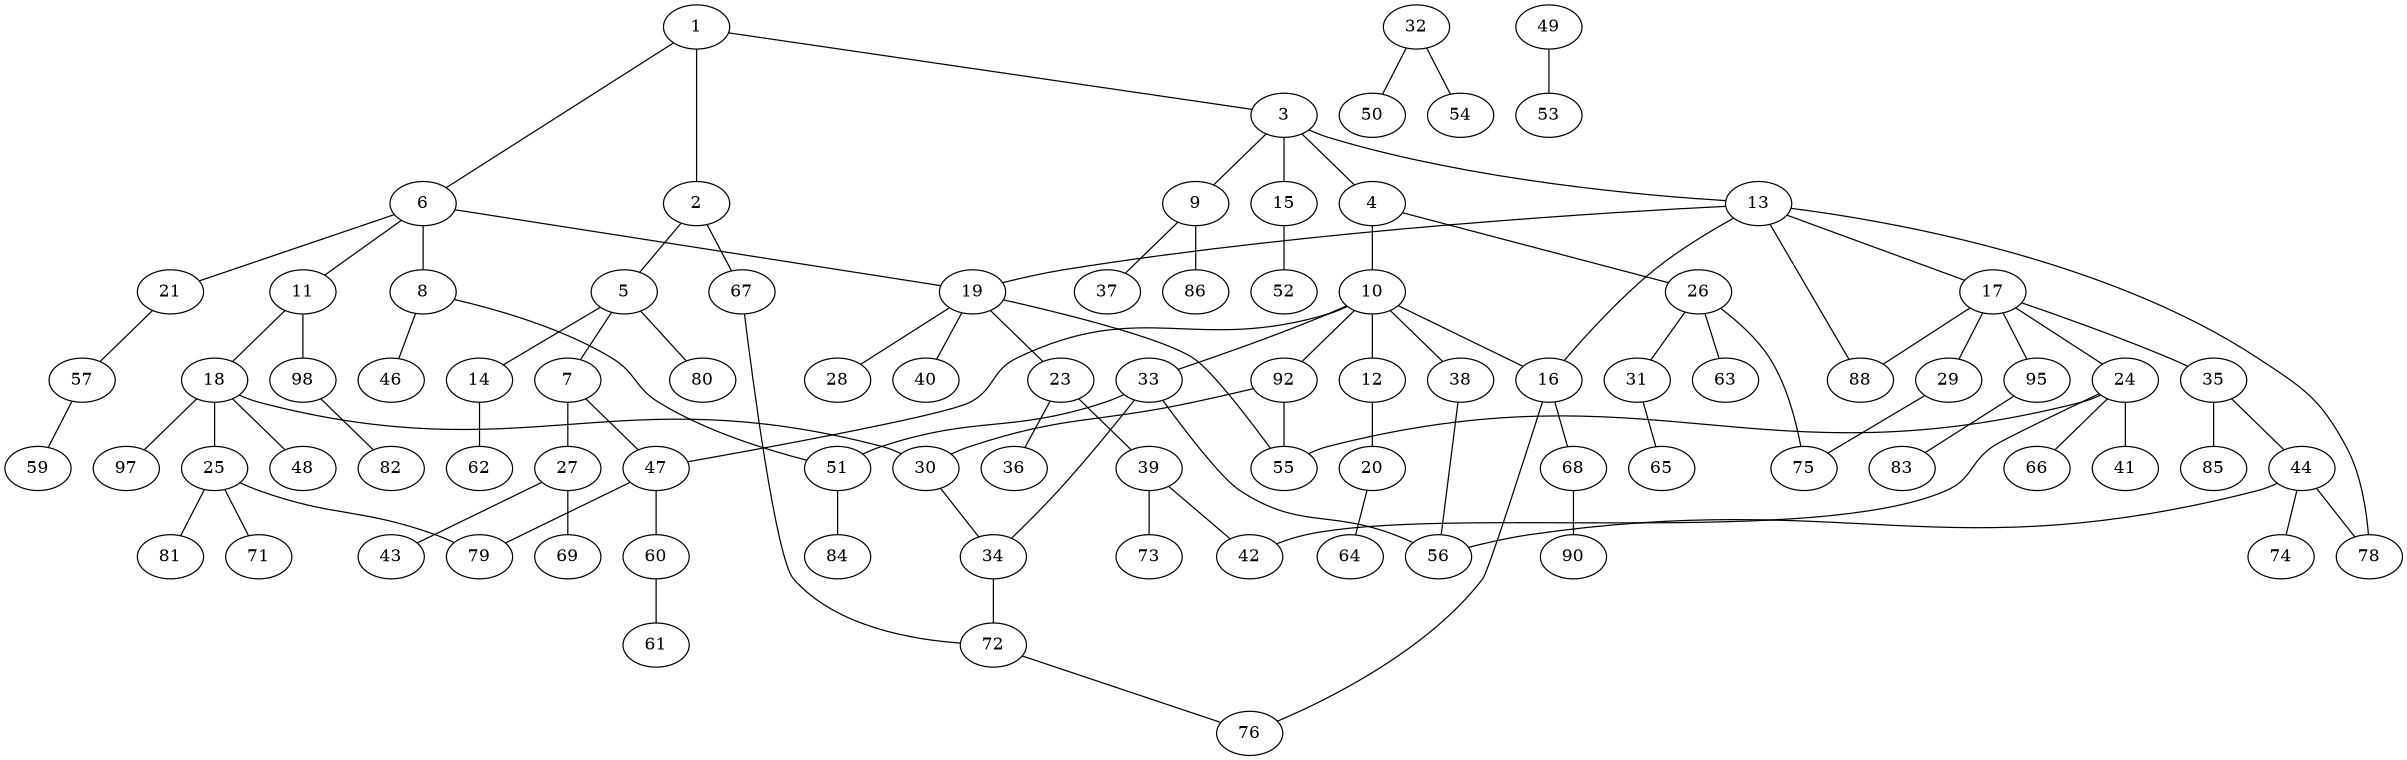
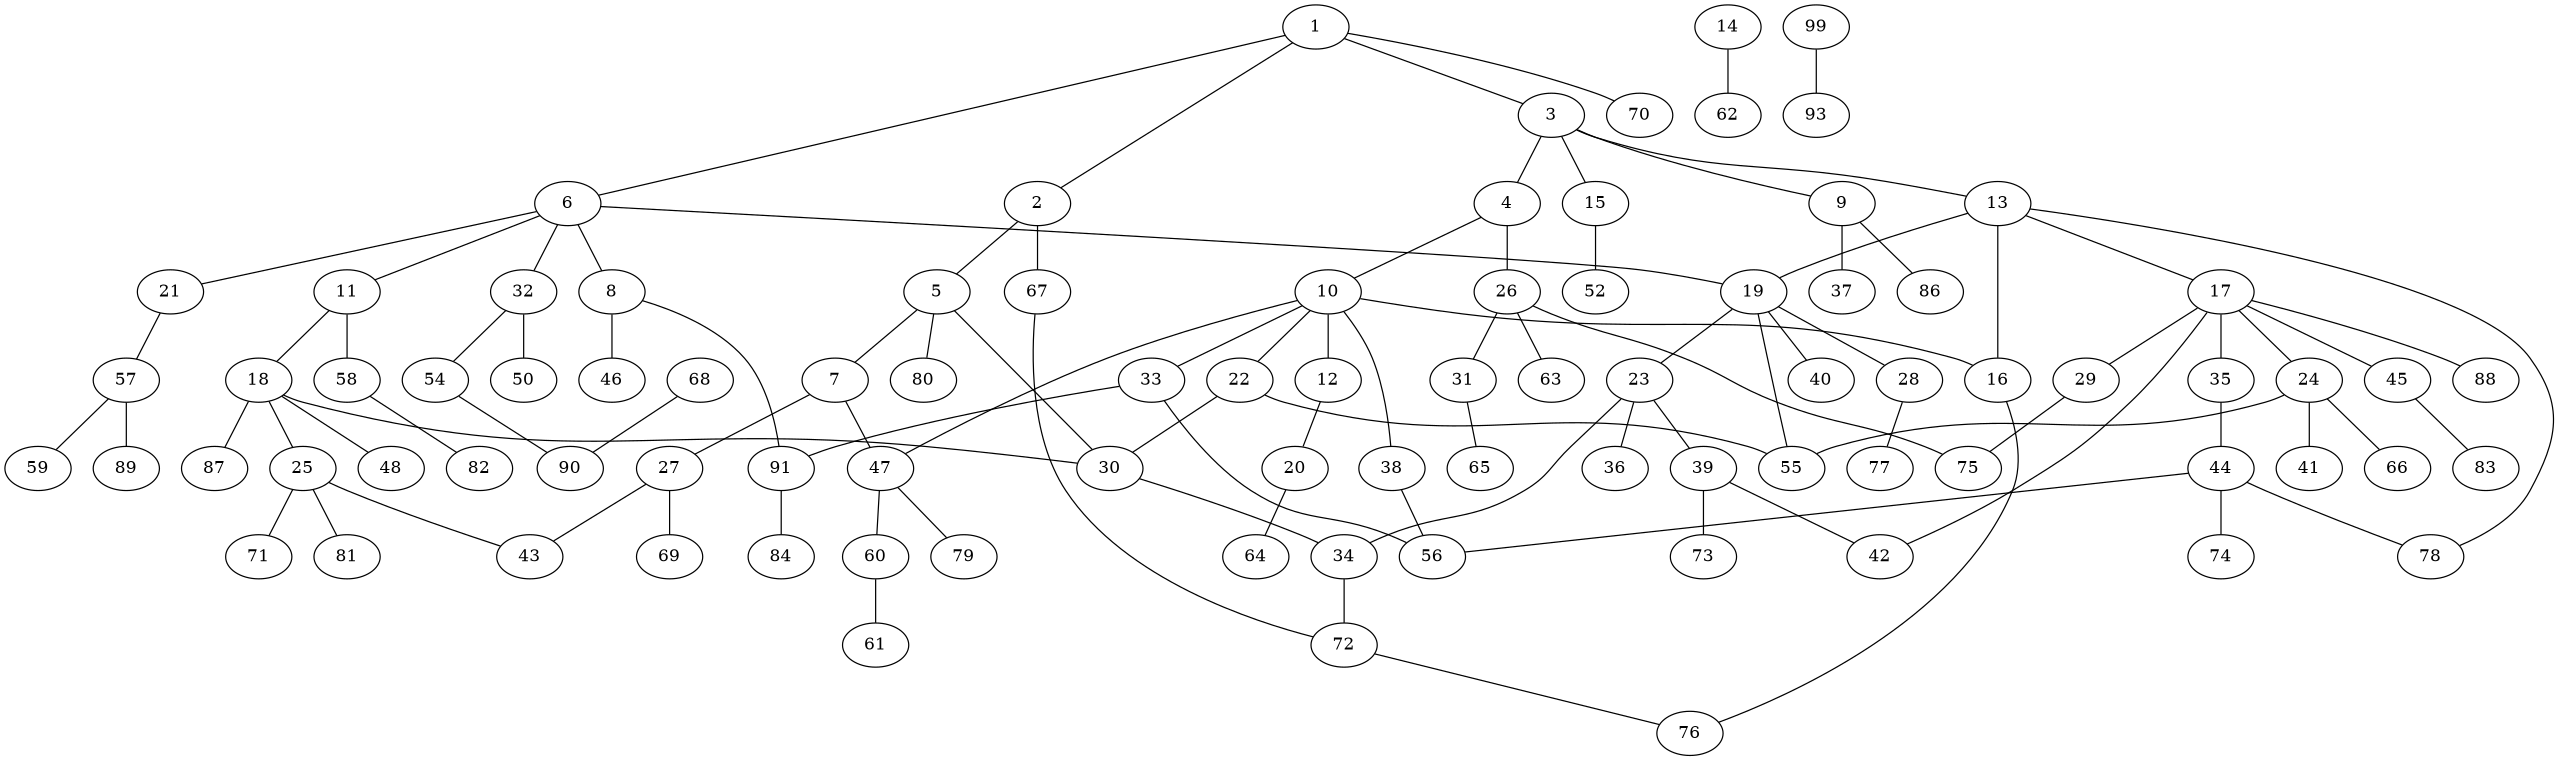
  graph {
    1
    2
    3
    6
+   70
    5
    67
    4
    9
    13
    15
    8
    11
    19
    21
    32
    7
    14
    80
    72
    10
    26
    37
    86
    16
    17
    78
    88
    52
    46
-   51
+   51 [label=91]
    18
-   58 [label=98]
+   58
    23
    28
    40
    55
    57
    50
    54
    47
    27
    62
    76
    12
-   22 [label=92]
+   22
    33
    38
    31
    63
    75
    68
    24
    29
    35
    42
-   45 [label=95]
+   45
    79
    60
    20
    30
    34
    56
    65
    43
    69
    84
    25
    48
-   87 [label=97]
+   87
    82
    36
    39
+   77
    59
+   89
    90
    61
    64
    71
    81
    41
    66
    44
-   85
    83
-   49
-   53
+   49 [label=99]
+   53 [label=93]
    74
    73
    1 -- 2
    1 -- 3
    1 -- 6
+   1 -- 70
    2 -- 5
    2 -- 67
    3 -- 4
    3 -- 9
    3 -- 13
    3 -- 15
    6 -- 8
    6 -- 11
    6 -- 19
    6 -- 21
+   6 -- 32
    5 -- 7
-   5 -- 14
+   5 -- 30
    5 -- 80
    67 -- 72
    4 -- 10
    4 -- 26
    9 -- 37
    9 -- 86
    13 -- 19
    13 -- 16
    13 -- 17
    13 -- 78
-   13 -- 88
    15 -- 52
    8 -- 46
    8 -- 51
    11 -- 18
    11 -- 58
    19 -- 23
    19 -- 28
    19 -- 40
    19 -- 55
    21 -- 57
    32 -- 50
    32 -- 54
    7 -- 47
    7 -- 27
    14 -- 62
    72 -- 76
    10 -- 16
    10 -- 47
    10 -- 12
    10 -- 22
    10 -- 33
    10 -- 38
    26 -- 31
    26 -- 63
    26 -- 75
    16 -- 76
-   16 -- 68
    17 -- 88
    17 -- 24
    17 -- 29
    17 -- 35
-   24 -- 42
+   17 -- 42
    17 -- 45
    51 -- 84
    18 -- 30
    18 -- 25
    18 -- 48
    18 -- 87
    58 -- 82
    23 -- 36
    23 -- 39
+   28 -- 77
    57 -- 59
+   57 -- 89
+   54 -- 90
    47 -- 79
    47 -- 60
    27 -- 43
    27 -- 69
    12 -- 20
    22 -- 55
    22 -- 30
    33 -- 51
-   33 -- 34
+   23 -- 34
    33 -- 56
    38 -- 56
    31 -- 65
    68 -- 90
    24 -- 55
    24 -- 41
    24 -- 66
    29 -- 75
    35 -- 44
-   35 -- 85
    45 -- 83
    60 -- 61
    20 -- 64
    30 -- 34
    34 -- 72
-   25 -- 79
+   25 -- 43
    25 -- 71
    25 -- 81
    39 -- 42
    39 -- 73
    44 -- 78
    44 -- 56
    44 -- 74
    49 -- 53
  }
